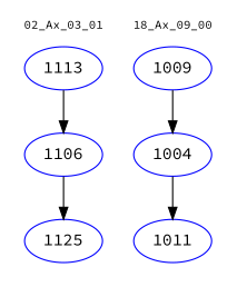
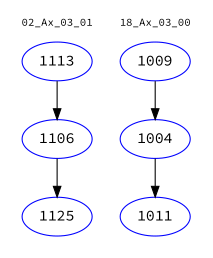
  digraph {
    fontname="Source Code Pro"
    node [color=blue fontname="Source Code Pro"]
    edge [color=black fontname="Source Code Pro"]
    n1 [label=1113]
    n2 [label=1106]
    n3 [label=1125]
    n4 [label=1009]
    n5 [label=1004]
    n6 [label=1011]
    subgraph cluster_1 {
      color=white
      fontsize=10
      label="02_Ax_03_01"
      n1
      n2
      n3
    }
    subgraph cluster_2 {
      color=white
      fontsize=10
-     label="18_Ax_09_00"
+     label="18_Ax_03_00"
      n4
      n5
      n6
    }
    n1 -> n2
    n2 -> n3
    n4 -> n5
    n5 -> n6
  }
